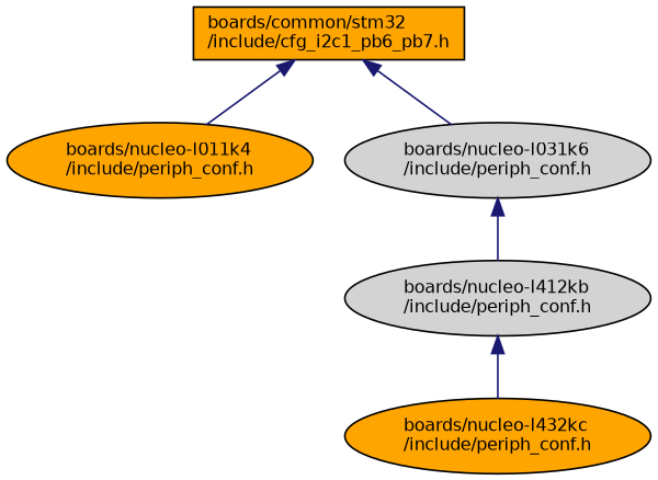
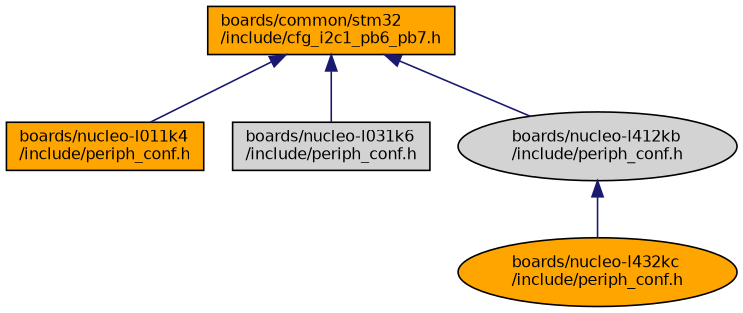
  digraph {
    node [color=black fillcolor=orange fontname=Helvetica fontsize=10 shape=ellipse style=filled]
    edge [color=midnightblue dir=back fontname=Helvetica fontsize=10 labelfontname=Helvetica labelfontsize=10 style=solid]
    n1 [fontcolor=black height=0.2 label="boards/common/stm32\l/include/cfg_i2c1_pb6_pb7.h" shape=box width=0.4]
-   n2 [height=0.2 label="boards/nucleo-l011k4\l/include/periph_conf.h" width=0.4]
-   n3 [fillcolor=lightgrey height=0.2 label="boards/nucleo-l031k6\l/include/periph_conf.h" width=0.4]
+   n2 [height=0.2 label="boards/nucleo-l011k4\l/include/periph_conf.h" shape=box width=0.4]
+   n3 [fillcolor=lightgrey height=0.2 label="boards/nucleo-l031k6\l/include/periph_conf.h" shape=box width=0.4]
    n4 [fillcolor=lightgrey height=0.2 label="boards/nucleo-l412kb\l/include/periph_conf.h" width=0.4]
    n5 [height=0.2 label="boards/nucleo-l432kc\l/include/periph_conf.h" width=0.4]
    n1 -> n2
    n1 -> n3
-   n3 -> n4
+   n1 -> n4
    n4 -> n5
  }
